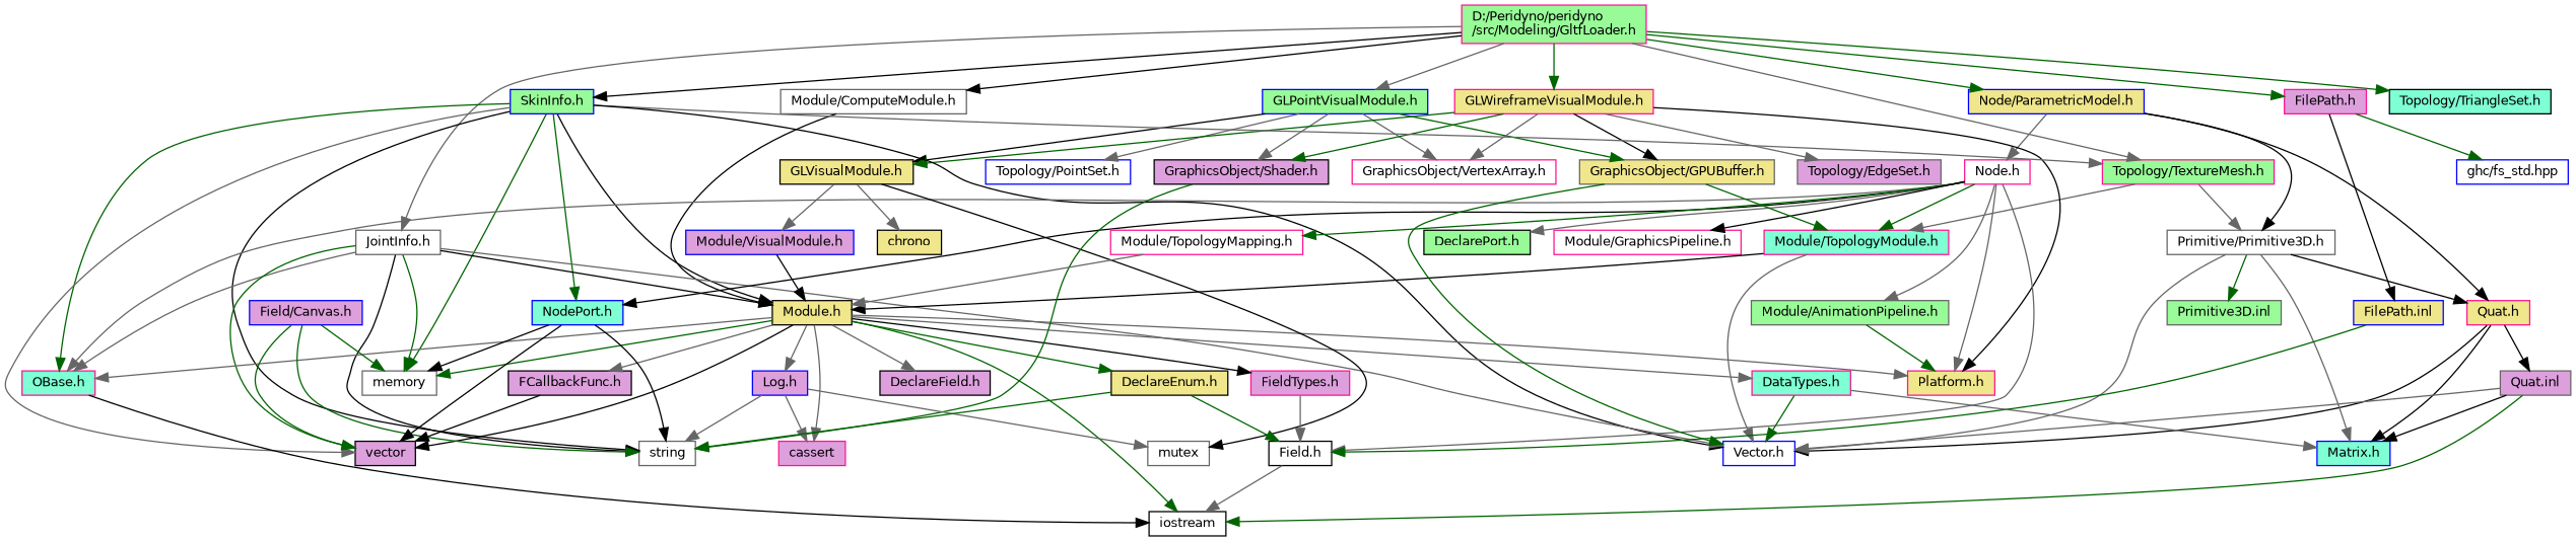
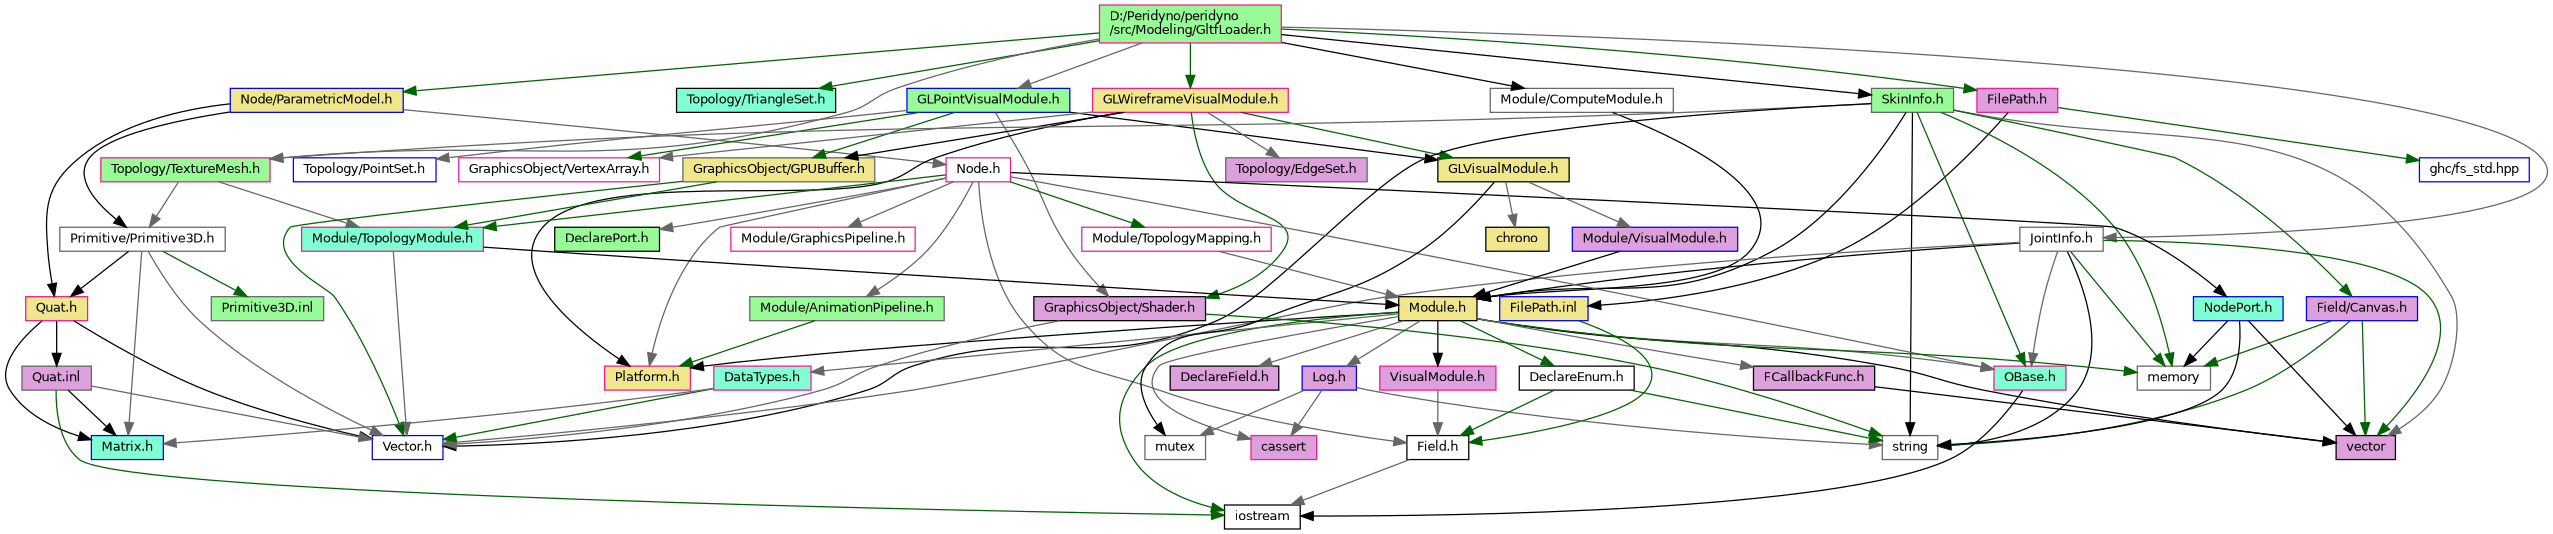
  digraph {
    node [color=deeppink fillcolor=white fontname=Helvetica fontsize=10 shape=box style=filled]
    edge [color=gray40 fontname=Helvetica fontsize=10 labelfontname=Helvetica labelfontsize=10 style=solid]
    n1 [fillcolor=palegreen fontcolor=black height=0.2 label="D:/Peridyno/peridyno\l/src/Modeling/GltfLoader.h" width=0.4]
    n2 [color=blue fillcolor=khaki height=0.2 label="Node/ParametricModel.h" width=0.4]
    n3 [color=black fillcolor=aquamarine height=0.2 label="Topology/TriangleSet.h" width=0.4]
    n4 [fillcolor=palegreen height=0.2 label="Topology/TextureMesh.h" width=0.4]
    n5 [color=gray40 height=0.2 label="Module/ComputeModule.h" width=0.4]
    n6 [color=blue fillcolor=palegreen height=0.2 label="GLPointVisualModule.h" width=0.4]
    n7 [fillcolor=khaki height=0.2 label="GLWireframeVisualModule.h" width=0.4]
    n8 [fillcolor=plum height=0.2 label="FilePath.h" width=0.4]
-   n9 [color=blue fillcolor=palegreen height=0.2 label="SkinInfo.h" width=0.4]
+   n9 [color=gray40 fillcolor=palegreen height=0.2 label="SkinInfo.h" width=0.4]
    n10 [color=gray40 height=0.2 label="JointInfo.h" width=0.4]
    n11 [height=0.2 label="Node.h" width=0.4]
    n12 [fillcolor=khaki height=0.2 label="Quat.h" width=0.4]
    n13 [color=gray40 height=0.2 label="Primitive/Primitive3D.h" width=0.4]
    n14 [fillcolor=aquamarine height=0.2 label="Module/TopologyModule.h" width=0.4]
    n15 [color=black fillcolor=khaki height=0.2 label="Module.h" width=0.4]
    n16 [color=blue height=0.2 label="Topology/PointSet.h" width=0.4]
    n17 [color=black fillcolor=khaki height=0.2 label="GLVisualModule.h" width=0.4]
    n18 [color=gray40 fillcolor=khaki height=0.2 label="GraphicsObject/GPUBuffer.h" width=0.4]
    n19 [height=0.2 label="GraphicsObject/VertexArray.h" width=0.4]
    n20 [color=black fillcolor=plum height=0.2 label="GraphicsObject/Shader.h" width=0.4]
    n21 [fillcolor=khaki height=0.2 label="Platform.h" width=0.4]
    n22 [color=gray40 fillcolor=plum height=0.2 label="Topology/EdgeSet.h" width=0.4]
    n23 [color=blue height=0.2 label="ghc/fs_std.hpp" width=0.4]
    n24 [color=blue fillcolor=khaki height=0.2 label="FilePath.inl" width=0.4]
    n25 [fillcolor=aquamarine height=0.2 label="OBase.h" width=0.4]
    n26 [color=gray40 height=0.2 label=string width=0.4]
    n27 [color=black fillcolor=plum height=0.2 label=vector width=0.4]
    n28 [color=gray40 height=0.2 label=memory width=0.4]
    n29 [color=blue height=0.2 label="Vector.h" width=0.4]
    n30 [color=blue fillcolor=plum height=0.2 label="Field/Canvas.h" width=0.4]
    n31 [color=black height=0.2 label="Field.h" width=0.4]
    n32 [color=black fillcolor=palegreen height=0.2 label="DeclarePort.h" width=0.4]
    n33 [color=blue fillcolor=aquamarine height=0.2 label="NodePort.h" width=0.4]
    n34 [height=0.2 label="Module/TopologyMapping.h" width=0.4]
    n35 [color=gray40 fillcolor=palegreen height=0.2 label="Module/AnimationPipeline.h" width=0.4]
    n36 [height=0.2 label="Module/GraphicsPipeline.h" width=0.4]
    n37 [color=blue fillcolor=aquamarine height=0.2 label="Matrix.h" width=0.4]
    n38 [color=gray40 fillcolor=plum height=0.2 label="Quat.inl" width=0.4]
    n39 [color=gray40 fillcolor=palegreen height=0.2 label="Primitive3D.inl" width=0.4]
    n40 [color=black height=0.2 label=iostream width=0.4]
    n41 [fillcolor=plum height=0.2 label=cassert width=0.4]
    n42 [color=blue fillcolor=plum height=0.2 label="Log.h" width=0.4]
    n43 [fillcolor=aquamarine height=0.2 label="DataTypes.h" width=0.4]
-   n44 [color=black fillcolor=khaki height=0.2 label="DeclareEnum.h" width=0.4]
+   n44 [color=black height=0.2 label="DeclareEnum.h" width=0.4]
    n45 [color=black fillcolor=plum height=0.2 label="DeclareField.h" width=0.4]
    n46 [color=black fillcolor=plum height=0.2 label="FCallbackFunc.h" width=0.4]
-   n47 [fillcolor=plum height=0.2 label="FieldTypes.h" width=0.4]
+   n47 [fillcolor=plum height=0.2 label="VisualModule.h" width=0.4]
    n48 [color=gray40 height=0.2 label=mutex width=0.4]
    n49 [color=black fillcolor=khaki height=0.2 label=chrono width=0.4]
    n50 [color=blue fillcolor=plum height=0.2 label="Module/VisualModule.h" width=0.4]
    n1 -> n2 [color=darkgreen]
    n1 -> n3 [color=darkgreen]
    n1 -> n4
    n1 -> n5 [color=black]
    n1 -> n6
    n1 -> n7 [color=darkgreen]
    n1 -> n8 [color=darkgreen]
    n1 -> n9 [color=black]
    n1 -> n10
    n2 -> n11
    n2 -> n12 [color=black]
    n2 -> n13 [color=black]
    n4 -> n13
    n4 -> n14
    n5 -> n15 [color=black]
    n6 -> n16
    n6 -> n17 [color=black]
    n6 -> n18 [color=darkgreen]
-   n6 -> n19
+   n6 -> n19 [color=darkgreen]
    n6 -> n20
    n7 -> n17 [color=darkgreen]
    n7 -> n18 [color=black]
    n7 -> n19
    n7 -> n20 [color=darkgreen]
    n7 -> n21 [color=black]
    n7 -> n22
    n8 -> n23 [color=darkgreen]
    n8 -> n24 [color=black]
    n9 -> n4
    n9 -> n15 [color=black]
    n9 -> n25 [color=darkgreen]
    n9 -> n26 [color=black]
    n9 -> n27
    n9 -> n28 [color=darkgreen]
    n9 -> n29 [color=black]
-   n9 -> n33 [color=darkgreen]
+   n9 -> n30 [color=darkgreen]
    n10 -> n15 [color=black]
    n10 -> n25
    n10 -> n26 [color=black]
    n10 -> n27 [color=darkgreen]
    n10 -> n28 [color=darkgreen]
    n10 -> n29
    n11 -> n14 [color=darkgreen]
    n11 -> n21
    n11 -> n25
    n11 -> n31
    n11 -> n32
    n11 -> n33 [color=black]
    n11 -> n34 [color=darkgreen]
    n11 -> n35
-   n11 -> n36 [color=black]
+   n11 -> n36
    n12 -> n29 [color=black]
    n12 -> n37 [color=black]
    n12 -> n38 [color=black]
    n13 -> n12 [color=black]
    n13 -> n29
    n13 -> n37
    n13 -> n39 [color=darkgreen]
    n14 -> n15 [color=black]
    n14 -> n29
-   n15 -> n21
+   n15 -> n21 [color=black]
    n15 -> n25
    n15 -> n27 [color=black]
    n15 -> n28 [color=darkgreen]
    n15 -> n40 [color=darkgreen]
    n15 -> n41
    n15 -> n42
    n15 -> n43
    n15 -> n44 [color=darkgreen]
    n15 -> n45
    n15 -> n46
    n15 -> n47 [color=black]
    n17 -> n48 [color=black]
    n17 -> n49
    n17 -> n50
    n18 -> n14 [color=darkgreen]
    n18 -> n29 [color=darkgreen]
    n20 -> n26 [color=darkgreen]
+   n20 -> n29
    n24 -> n31 [color=darkgreen]
    n25 -> n40 [color=black]
    n30 -> n26 [color=darkgreen]
    n30 -> n27 [color=darkgreen]
    n30 -> n28 [color=darkgreen]
    n31 -> n40
    n33 -> n26 [color=black]
    n33 -> n27 [color=black]
    n33 -> n28 [color=black]
    n34 -> n15
    n35 -> n21 [color=darkgreen]
    n38 -> n29
    n38 -> n37 [color=black]
    n38 -> n40 [color=darkgreen]
    n42 -> n26
    n42 -> n41
    n42 -> n48
    n43 -> n29 [color=darkgreen]
    n43 -> n37
    n44 -> n26 [color=darkgreen]
    n44 -> n31 [color=darkgreen]
    n46 -> n27 [color=black]
    n47 -> n31
    n50 -> n15 [color=black]
  }
